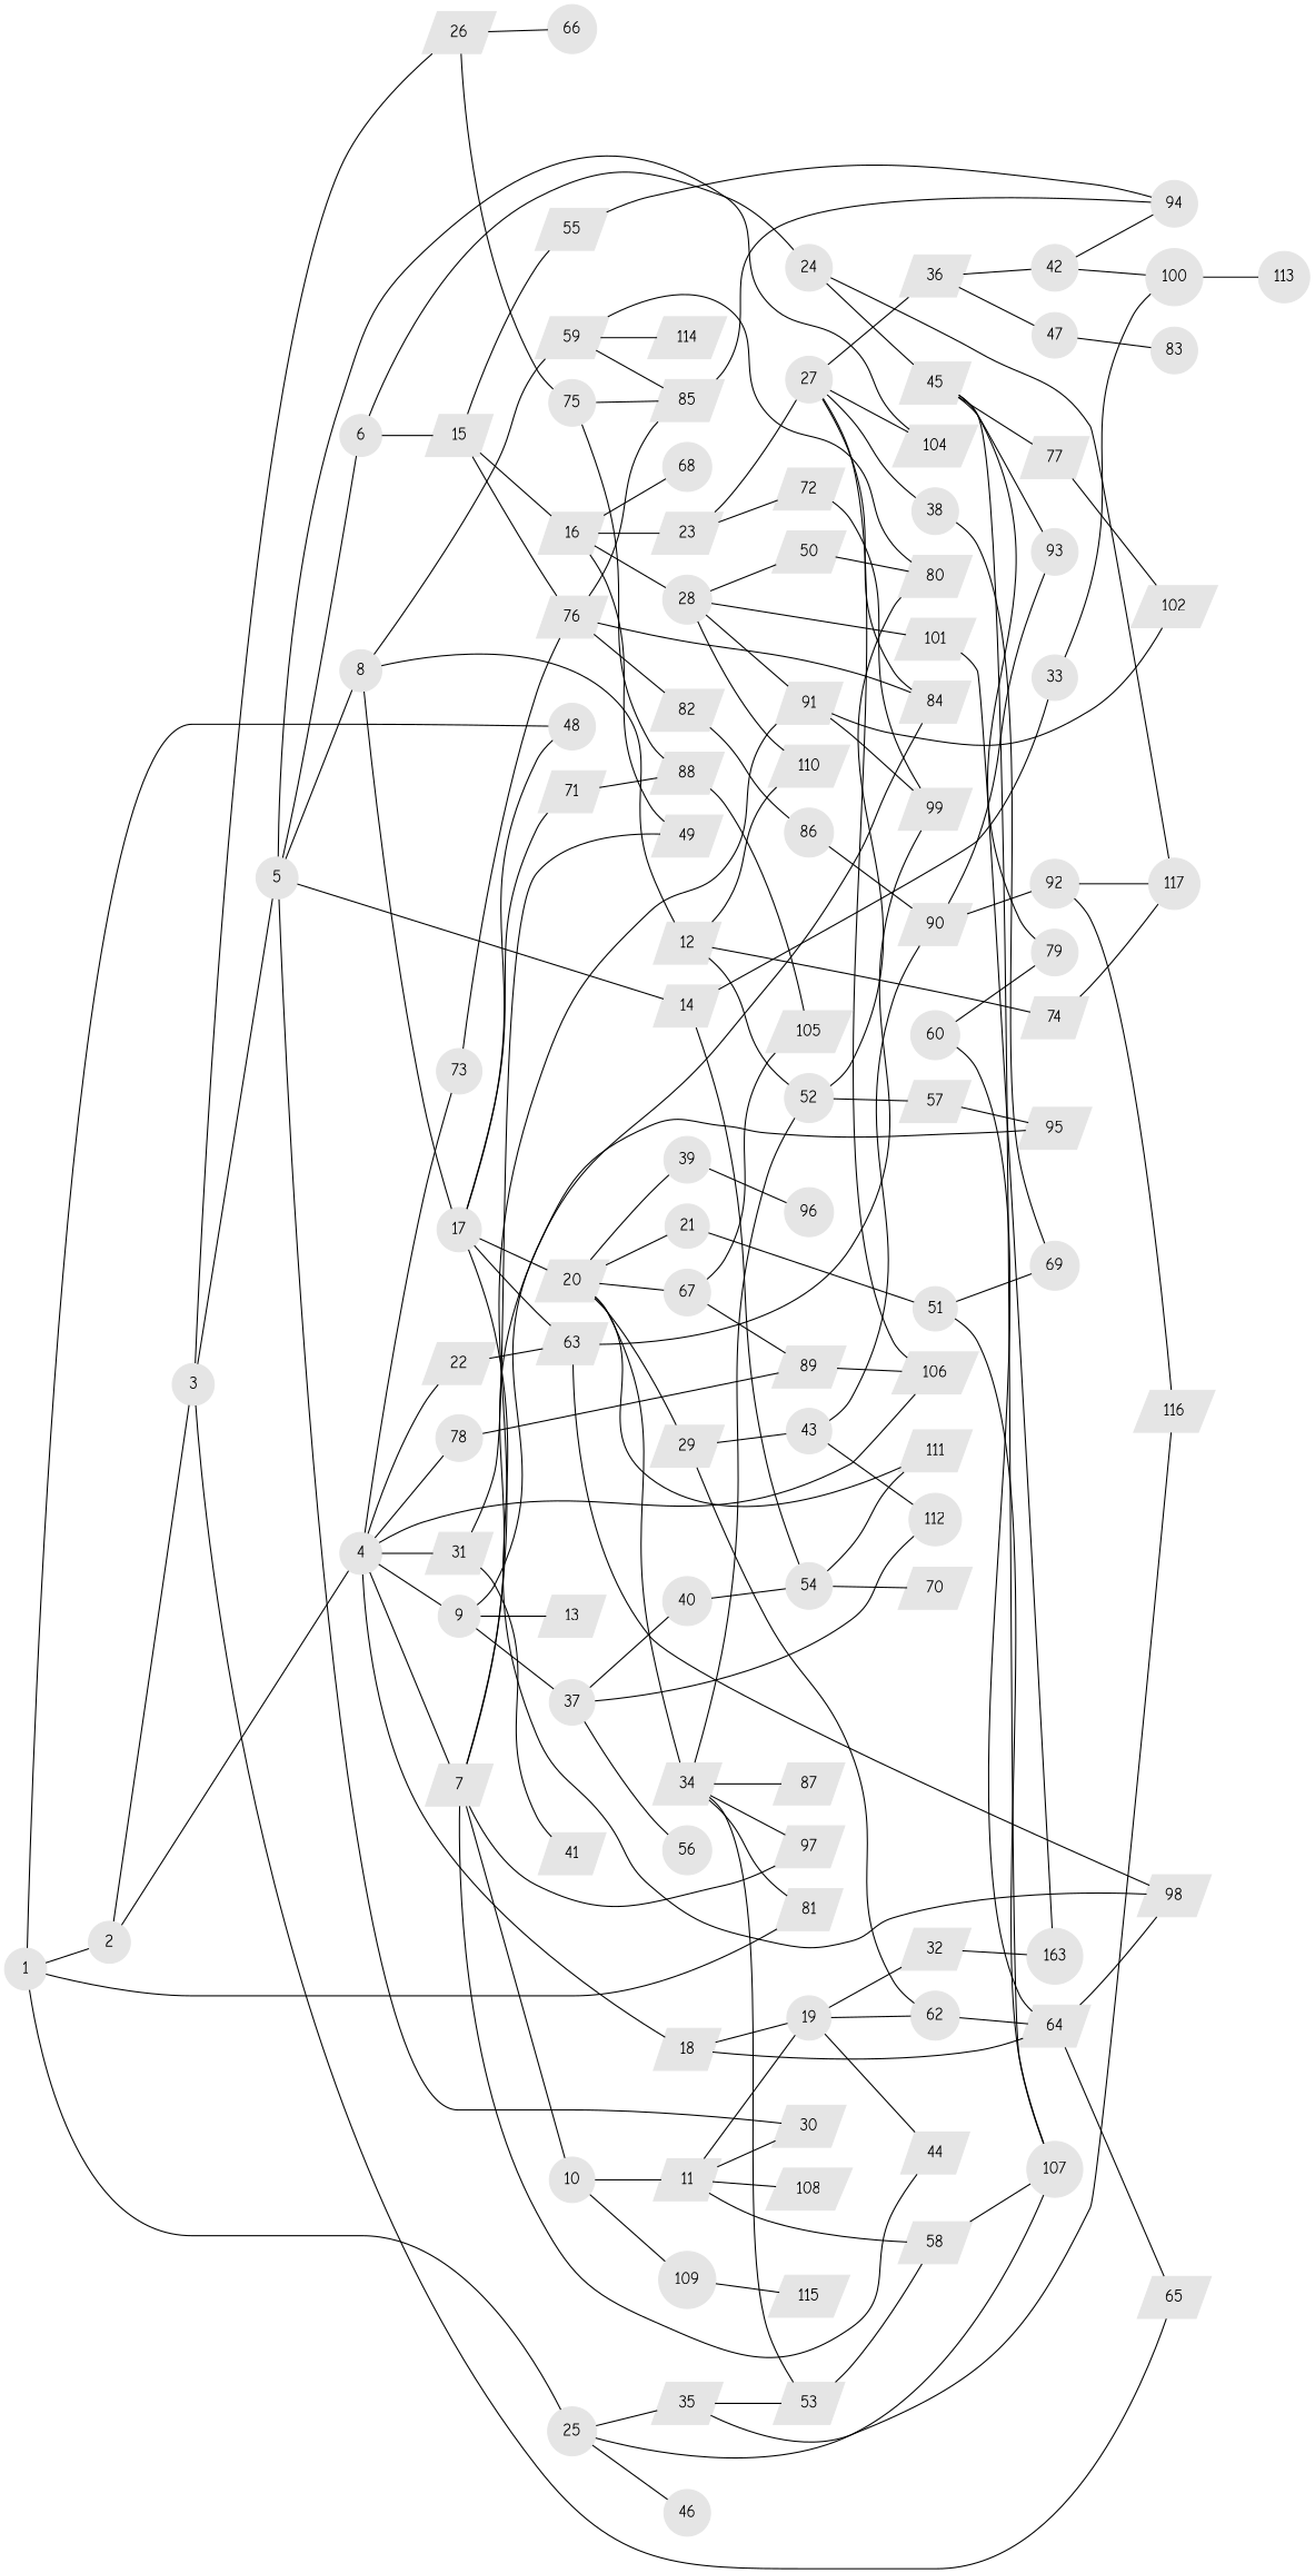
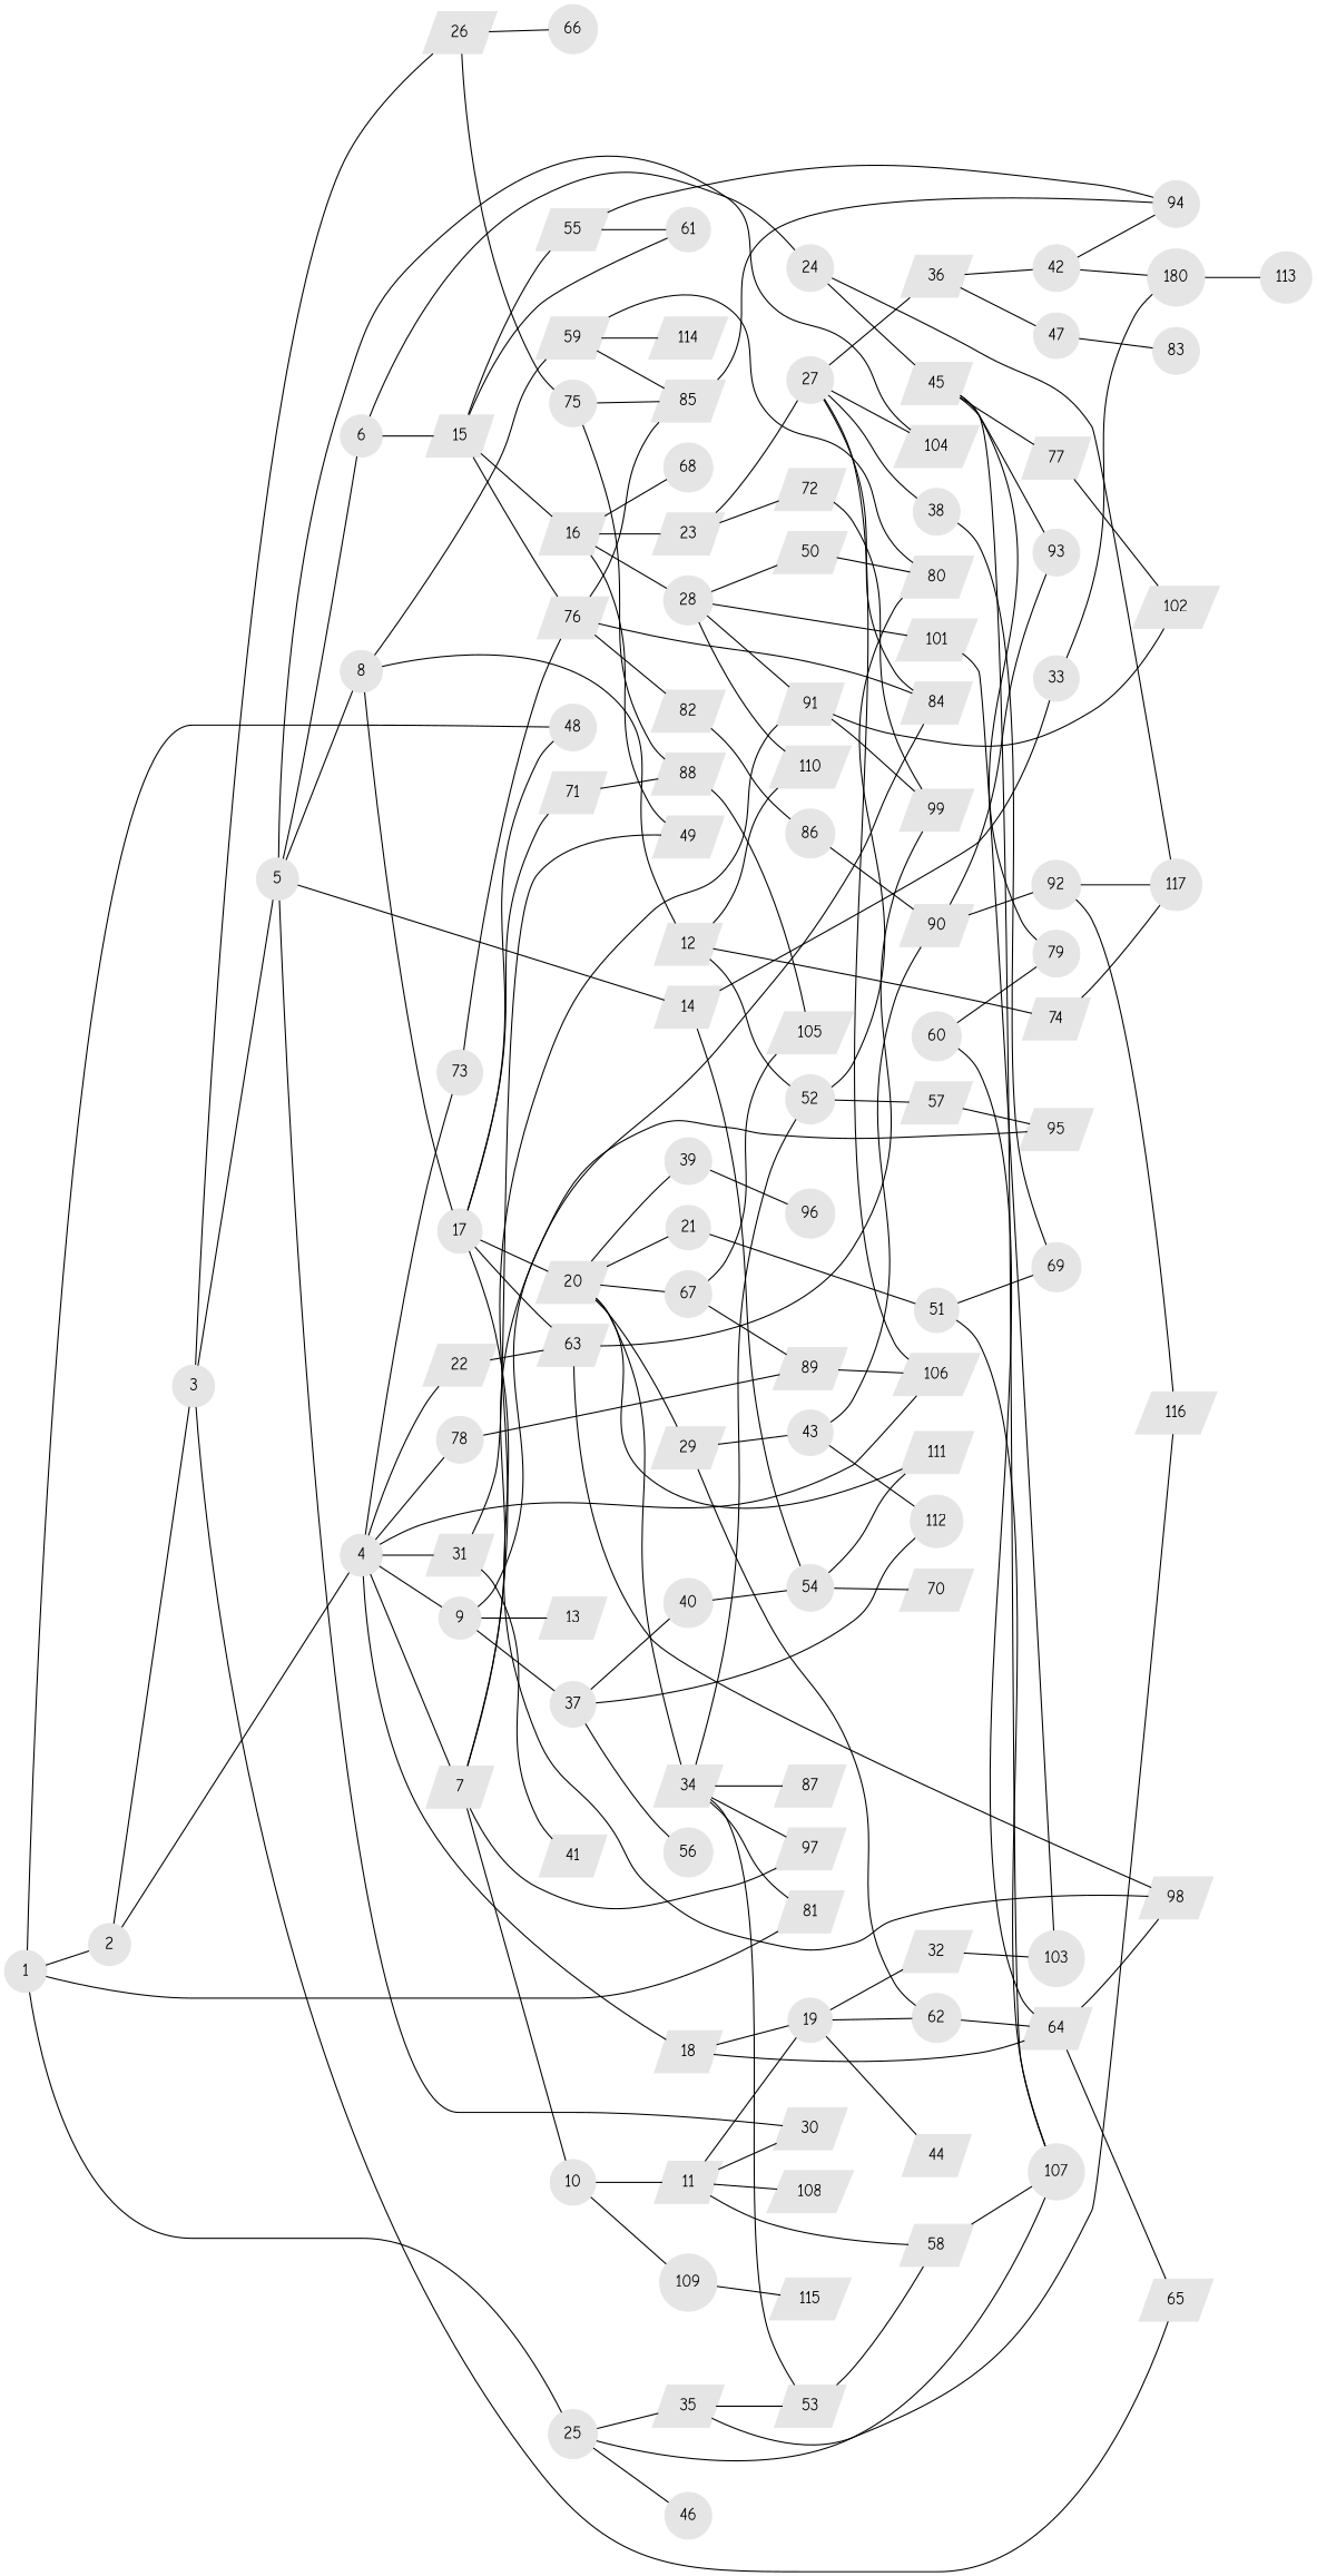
  graph {
    fontname="Comic Neue"
    rankdir=LR
    node [color=gray90 fontname="Comic Neue" shape=parallelogram style=filled]
    edge [fontname="Comic Neue"]
    1 [shape=circle]
    2 [shape=circle]
    25 [shape=circle]
    48 [shape=circle]
    81
    3 [shape=circle]
    4 [shape=circle]
    35
    46 [shape=circle]
    107 [shape=circle]
    5 [shape=circle]
    26
    65
    7
    9 [shape=circle]
    18
    22
    31
    73 [shape=circle]
    78 [shape=circle]
    106
    6 [shape=circle]
    8 [shape=circle]
    14
    30
    104
    66 [shape=circle]
    75 [shape=circle]
    10 [shape=circle]
    44
    84
    91
    97
    13
    37 [shape=circle]
    95
    19 [shape=circle]
    64
    63
    49
    41
    76
    89
    15
    24 [shape=circle]
    12
    17 [shape=circle]
    59
    33 [shape=circle]
    54 [shape=circle]
    16
    55
+   61 [shape=circle]
    45
    117 [shape=circle]
    11
    109 [shape=circle]
    99
    102
    52 [shape=circle]
    74
    110
    20
    71
    98
    80
    85
    114
    40 [shape=circle]
    56 [shape=circle]
    112 [shape=circle]
    58
    108
    115
    32
    62 [shape=circle]
    57
    60 [shape=circle]
    79 [shape=circle]
-   100 [shape=circle]
+   100 [shape=circle label=180]
    111
    70
    23
    28 [shape=circle]
    68 [shape=circle]
    94 [shape=circle]
    82
    27 [shape=circle]
    72
    50
    101
    21 [shape=circle]
    29
    34
    39 [shape=circle]
    67 [shape=circle]
    88
-   103 [shape=circle label=163]
+   103 [shape=circle]
    51 [shape=circle]
    43 [shape=circle]
    53
    87
    96 [shape=circle]
    105
    69 [shape=circle]
    36
    38 [shape=circle]
    77
    93 [shape=circle]
    116
    42 [shape=circle]
    47 [shape=circle]
    90
    113 [shape=circle]
    83 [shape=circle]
    92 [shape=circle]
    86 [shape=circle]
    1 -- 2
    1 -- 25
    1 -- 48
    1 -- 81
    2 -- 3
    2 -- 4
    25 -- 35
    25 -- 46
    25 -- 107
    3 -- 5
    3 -- 26
    3 -- 65
    4 -- 7
    4 -- 9
    4 -- 18
    4 -- 22
    4 -- 31
    4 -- 73
    4 -- 78
    4 -- 106
    35 -- 53
    35 -- 116
    5 -- 6
    5 -- 8
    5 -- 14
    5 -- 30
    5 -- 104
    26 -- 66
    26 -- 75
    7 -- 10
-   7 -- 44
    7 -- 84
    7 -- 91
    7 -- 97
    9 -- 13
    9 -- 37
    9 -- 95
    18 -- 19
    18 -- 64
    22 -- 63
    31 -- 49
    31 -- 41
    73 -- 76
    78 -- 89
    6 -- 15
    6 -- 24
    8 -- 12
    8 -- 17
    8 -- 59
    14 -- 33
    14 -- 54
    75 -- 85
    75 -- 88
    10 -- 11
    10 -- 109
    91 -- 99
    91 -- 102
    37 -- 40
    37 -- 56
    37 -- 112
    19 -- 44
    19 -- 32
    19 -- 62
    64 -- 65
    64 -- 98
    63 -- 99
    63 -- 98
    76 -- 84
    76 -- 85
    76 -- 82
    89 -- 106
    15 -- 76
    15 -- 16
    15 -- 55
+   15 -- 61
    24 -- 45
    24 -- 117
    12 -- 52
    12 -- 74
    12 -- 110
    17 -- 48
    17 -- 63
    17 -- 20
    17 -- 71
    17 -- 98
    59 -- 80
    59 -- 85
    59 -- 114
    33 -- 100
    54 -- 111
    54 -- 70
    16 -- 49
    16 -- 23
    16 -- 28
    16 -- 68
+   55 -- 61
    55 -- 94
    45 -- 107
    45 -- 79
    45 -- 77
    45 -- 93
    11 -- 30
    11 -- 19
    11 -- 58
    11 -- 108
    109 -- 115
    52 -- 80
    52 -- 57
    74 -- 117
    20 -- 111
    20 -- 21
    20 -- 29
    20 -- 34
    20 -- 39
    20 -- 67
    71 -- 88
    85 -- 94
    40 -- 54
    58 -- 107
    32 -- 103
    62 -- 64
    57 -- 95
    60 -- 64
    60 -- 79
    100 -- 113
    23 -- 27
    23 -- 72
    28 -- 91
    28 -- 110
    28 -- 50
    28 -- 101
    82 -- 86
    27 -- 106
    27 -- 104
    27 -- 84
    27 -- 36
    27 -- 38
    72 -- 99
    50 -- 80
    101 -- 103
    21 -- 51
    29 -- 62
    29 -- 43
    34 -- 81
    34 -- 97
    34 -- 52
    34 -- 53
    34 -- 87
    39 -- 96
    67 -- 89
    67 -- 105
    88 -- 105
    51 -- 107
    51 -- 69
    43 -- 112
    43 -- 90
    53 -- 58
    36 -- 42
    36 -- 47
    38 -- 69
    77 -- 102
    42 -- 100
    42 -- 94
    47 -- 83
    90 -- 93
    90 -- 92
    92 -- 117
    92 -- 116
    86 -- 90
  }
